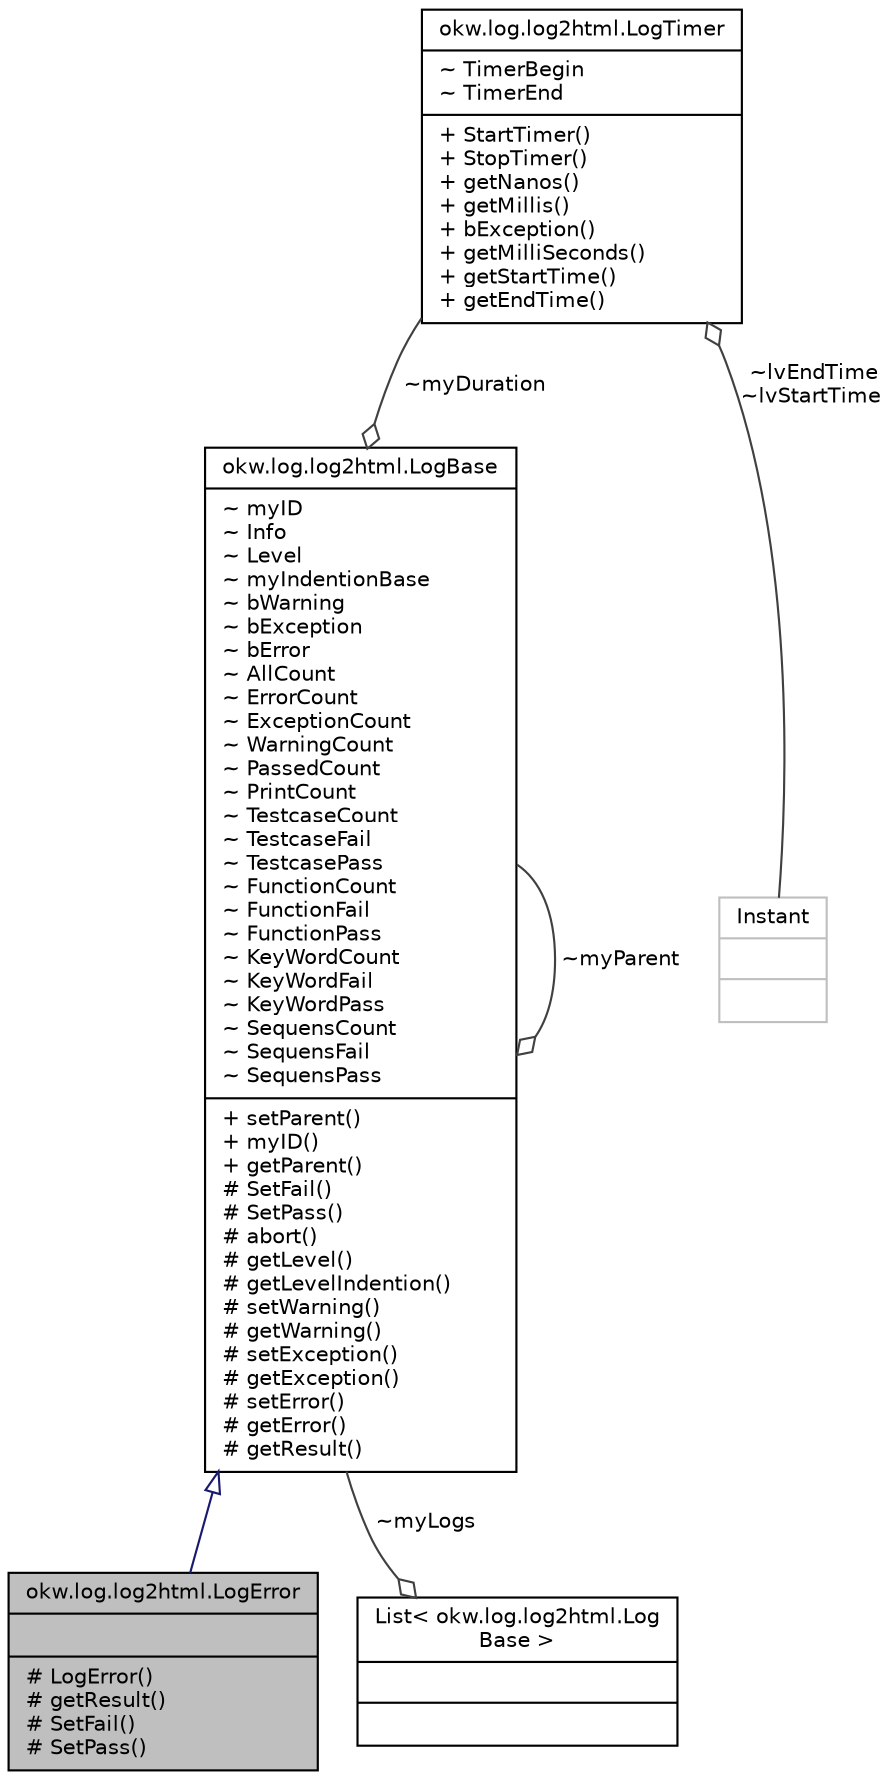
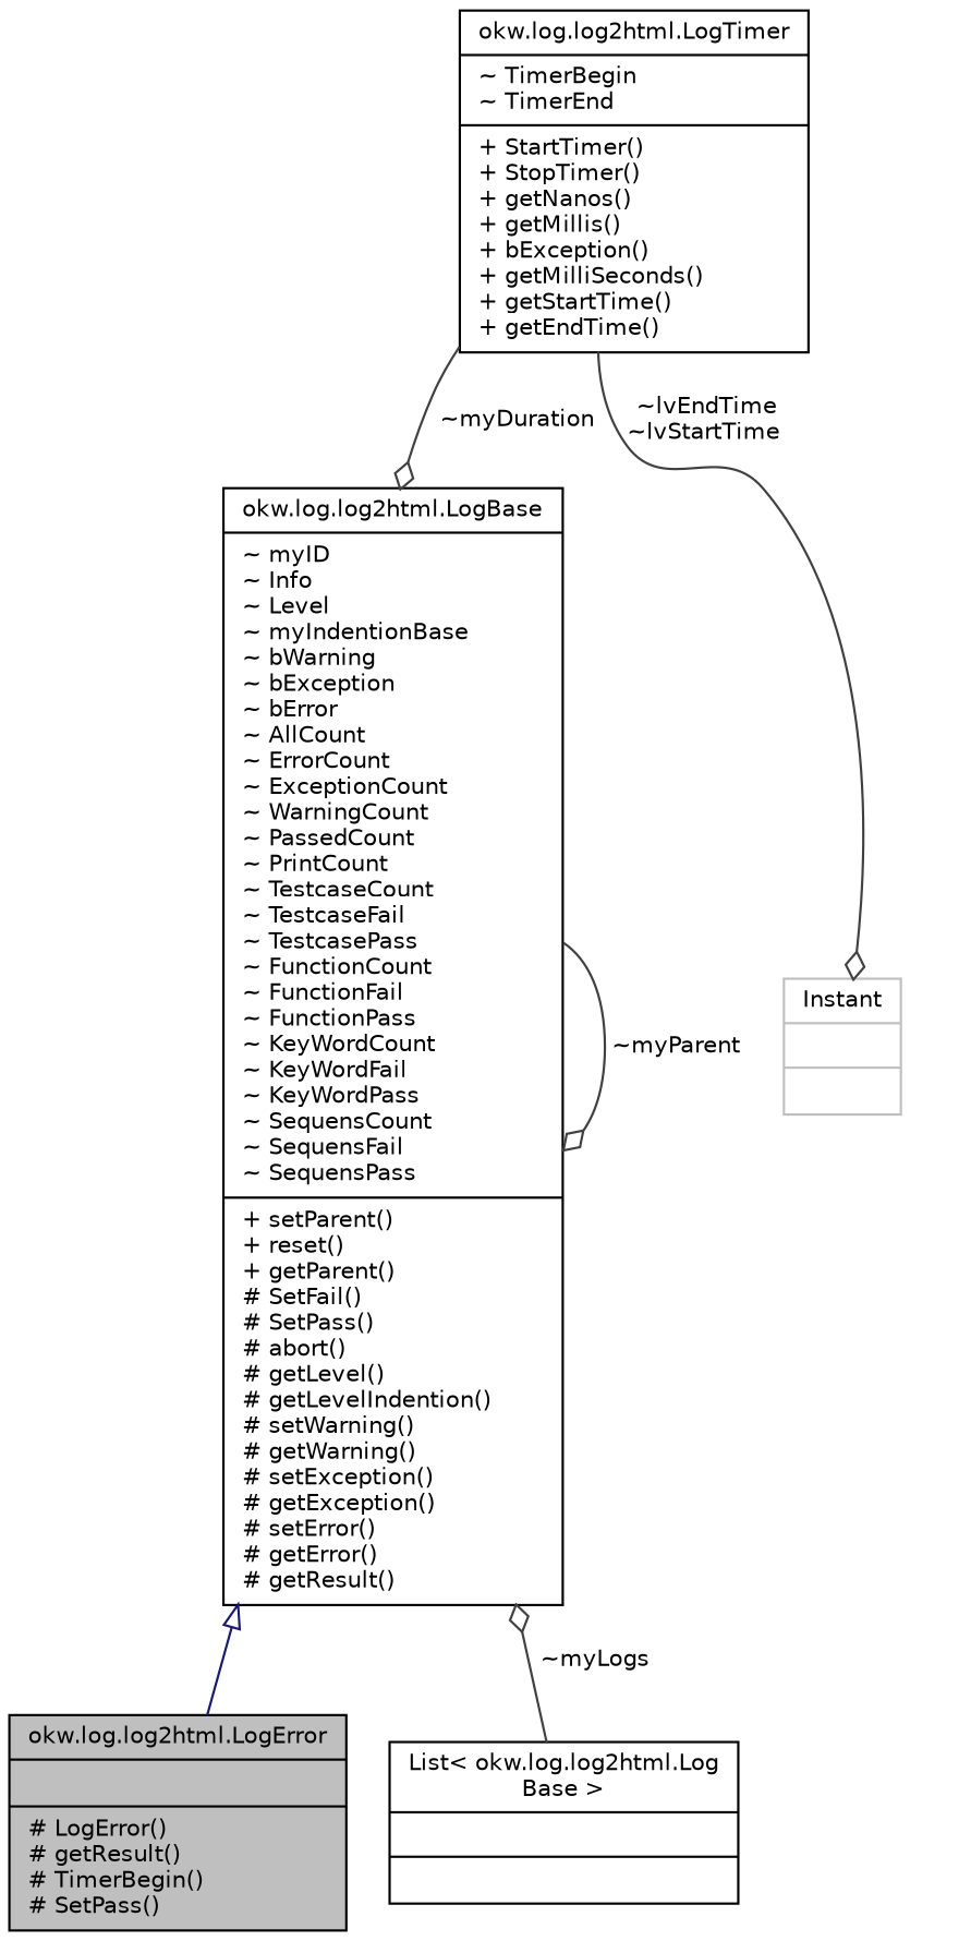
  digraph {
    node [color=black fillcolor=white fontname=Helvetica fontsize=10 shape=record style=filled]
    edge [color=grey25 fontname=Helvetica fontsize=10 labelfontname=Helvetica labelfontsize=10 style=solid arrowhead=odiamond]
-   n1 [fillcolor=grey75 fontcolor=black height=0.2 label="{okw.log.log2html.LogError\n||# LogError()\l# getResult()\l# SetFail()\l# SetPass()\l}" width=0.4]
-   n2 [height=0.2 label="{okw.log.log2html.LogBase\n|~ myID\l~ Info\l~ Level\l~ myIndentionBase\l~ bWarning\l~ bException\l~ bError\l~ AllCount\l~ ErrorCount\l~ ExceptionCount\l~ WarningCount\l~ PassedCount\l~ PrintCount\l~ TestcaseCount\l~ TestcaseFail\l~ TestcasePass\l~ FunctionCount\l~ FunctionFail\l~ FunctionPass\l~ KeyWordCount\l~ KeyWordFail\l~ KeyWordPass\l~ SequensCount\l~ SequensFail\l~ SequensPass\l|+ setParent()\l+ myID()\l+ getParent()\l# SetFail()\l# SetPass()\l# abort()\l# getLevel()\l# getLevelIndention()\l# setWarning()\l# getWarning()\l# setException()\l# getException()\l# setError()\l# getError()\l# getResult()\l}" width=0.4]
+   n1 [fillcolor=grey75 fontcolor=black height=0.2 label="{okw.log.log2html.LogError\n||# LogError()\l# getResult()\l# TimerBegin()\l# SetPass()\l}" width=0.4]
+   n2 [height=0.2 label="{okw.log.log2html.LogBase\n|~ myID\l~ Info\l~ Level\l~ myIndentionBase\l~ bWarning\l~ bException\l~ bError\l~ AllCount\l~ ErrorCount\l~ ExceptionCount\l~ WarningCount\l~ PassedCount\l~ PrintCount\l~ TestcaseCount\l~ TestcaseFail\l~ TestcasePass\l~ FunctionCount\l~ FunctionFail\l~ FunctionPass\l~ KeyWordCount\l~ KeyWordFail\l~ KeyWordPass\l~ SequensCount\l~ SequensFail\l~ SequensPass\l|+ setParent()\l+ reset()\l+ getParent()\l# SetFail()\l# SetPass()\l# abort()\l# getLevel()\l# getLevelIndention()\l# setWarning()\l# getWarning()\l# setException()\l# getException()\l# setError()\l# getError()\l# getResult()\l}" width=0.4]
    n3 [height=0.2 label="{List\< okw.log.log2html.Log\lBase \>\n||}" width=0.4]
    n4 [height=0.2 label="{okw.log.log2html.LogTimer\n|~ TimerBegin\l~ TimerEnd\l|+ StartTimer()\l+ StopTimer()\l+ getNanos()\l+ getMillis()\l+ bException()\l+ getMilliSeconds()\l+ getStartTime()\l+ getEndTime()\l}" width=0.4]
    n5 [color=grey75 height=0.2 label="{Instant\n||}" width=0.4]
    n2 -> n1 [arrowtail=onormal color=midnightblue dir=back arrowhead=""]
    n2 -> n2 [label=" ~myParent"]
-   n2 -> n3 [label=" ~myLogs"]
+   n3 -> n2 [label=" ~myLogs"]
    n4 -> n2 [label=" ~myDuration"]
-   n5 -> n4 [label=" ~lvEndTime\n~lvStartTime"]
+   n4 -> n5 [label=" ~lvEndTime\n~lvStartTime"]
  }
